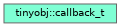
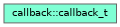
  digraph {
    rankdir=TB
-   n1 [color=grey40 fillcolor=aquamarine fontname=Helvetica fontsize=10 height=0.2 label="tinyobj::callback_t" shape=box style=filled width=0.4]
+   n1 [color=grey40 fillcolor=aquamarine fontname=Helvetica fontsize=10 height=0.2 label="callback::callback_t" shape=box style=filled width=0.4]
  }
